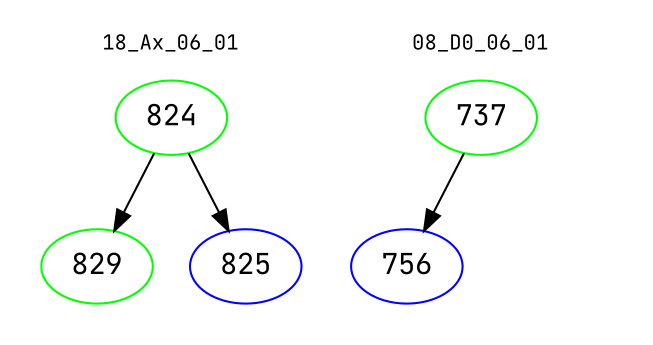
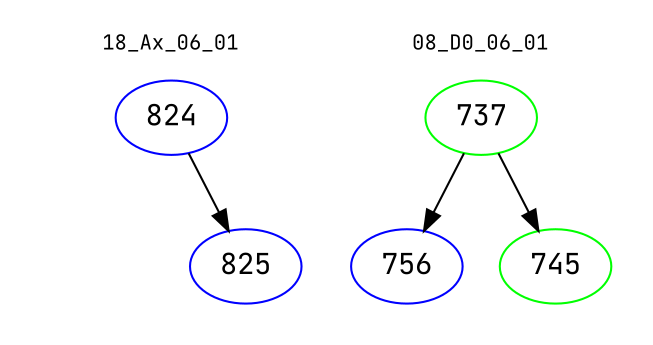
  digraph {
    fontname="JetBrains Mono"
    node [color=blue fontname="JetBrains Mono"]
    edge [color=black fontname="JetBrains Mono"]
-   n1 [color=green label=824]
-   n2 [color=green label=829]
+   n1 [label=824]
    n3 [label=825]
    n4 [color=green label=737]
    n5 [label=756]
+   n6 [color=green label=745]
    subgraph cluster_1 {
      color=white
      fontsize=10
      label="18_Ax_06_01"
      n1
-     n2
      n3
    }
    subgraph cluster_2 {
      color=white
      fontsize=10
      label="08_D0_06_01"
      n4
      n5
+     n6
    }
-   n1 -> n2
    n1 -> n3
    n4 -> n5
+   n4 -> n6
  }
